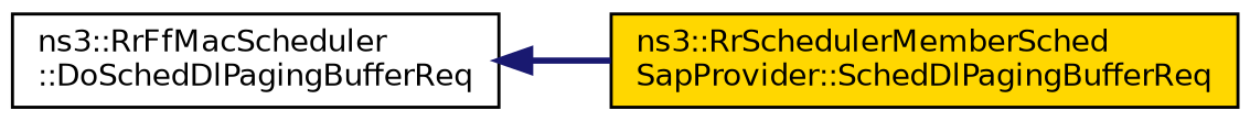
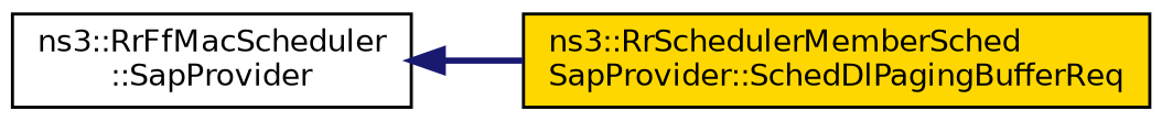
  digraph {
    rankdir=LR
    node [color=black fontname=Helvetica fontsize=10 shape=record style=filled]
-   n1 [fillcolor=white fontcolor=black height=0.2 label="ns3::RrFfMacScheduler\l::DoSchedDlPagingBufferReq" width=0.4]
+   n1 [fillcolor=white fontcolor=black height=0.2 label="ns3::RrFfMacScheduler\l::SapProvider" width=0.4]
    n2 [fillcolor=gold height=0.2 label="ns3::RrSchedulerMemberSched\lSapProvider::SchedDlPagingBufferReq" width=0.4]
    n1 -> n2 [color=midnightblue dir=back fontname=Helvetica fontsize=10 labelfontname=Helvetica labelfontsize=10 style=bold]
  }
